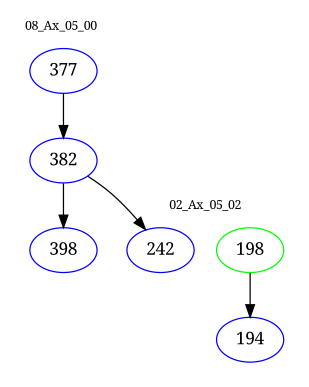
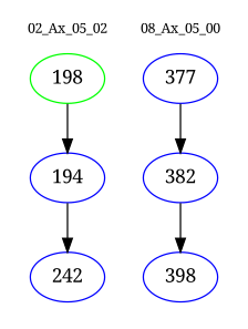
  digraph {
    fontname="Noto Serif"
    node [color=blue fontname="Noto Serif"]
    edge [color=black fontname="Noto Serif"]
    n1 [color=green label=198]
    n2 [label=194]
    n3 [label=242]
    n4 [label=377]
    n5 [label=382]
    n6 [label=398]
    subgraph cluster_1 {
      color=white
      fontsize=10
      label="02_Ax_05_02"
      n1
      n2
      n3
    }
    subgraph cluster_2 {
      color=white
      fontsize=10
      label="08_Ax_05_00"
      n4
      n5
      n6
    }
    n1 -> n2
-   n5 -> n3
+   n2 -> n3
    n4 -> n5
    n5 -> n6
  }
